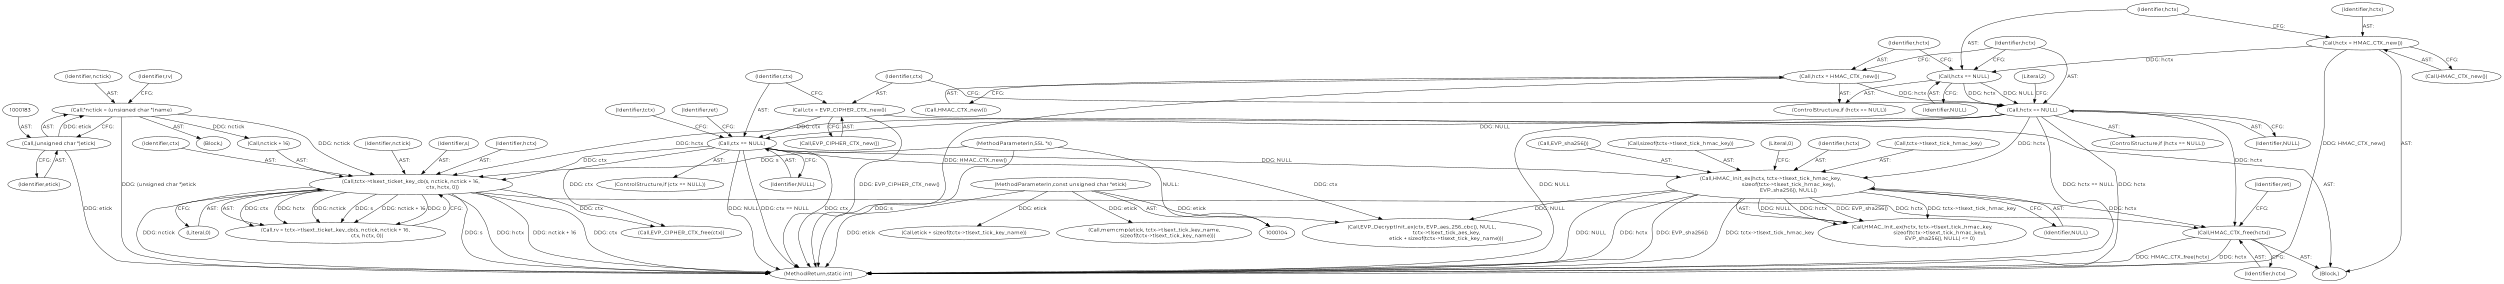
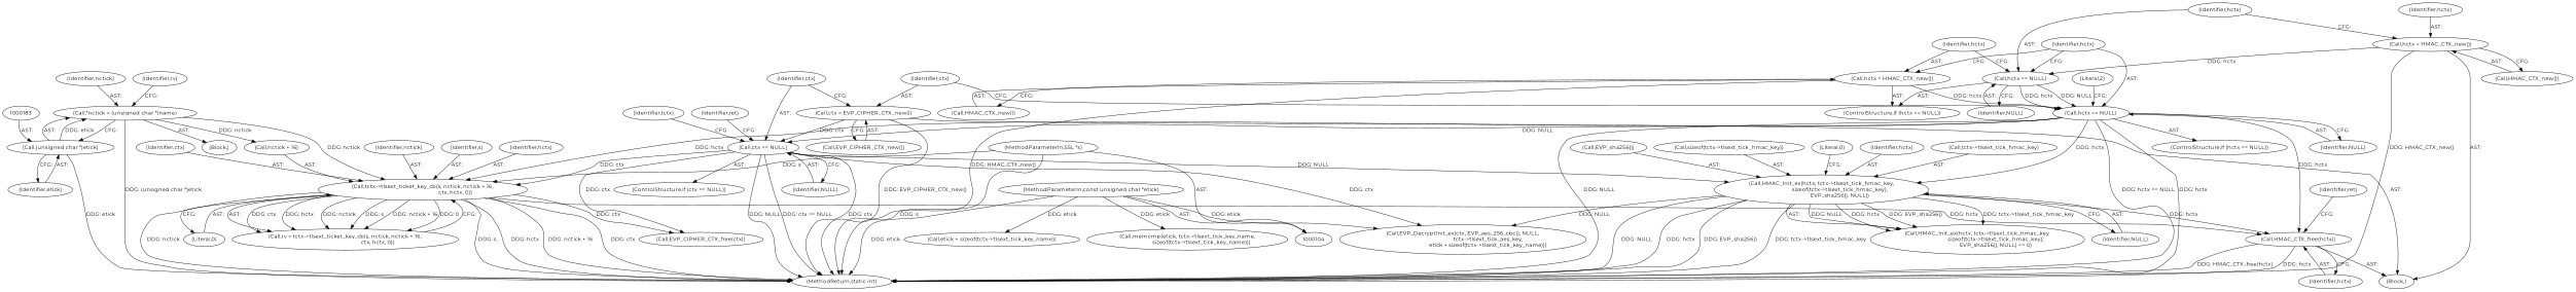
  digraph {
    fontname=Montserrat
    node [fontname=Montserrat]
    edge [fontname=Montserrat]
    n1 [label="(Call,HMAC_CTX_free(hctx))"]
    n2 [label="(MethodReturn,static int)"]
    n3 [label="(Block,)"]
    n4 [label="(Identifier,hctx)"]
    n5 [label="(Call,tctx->tlsext_ticket_key_cb(s, nctick, nctick + 16,\n                                            ctx, hctx, 0))"]
    n6 [label="(Call,EVP_CIPHER_CTX_free(ctx))"]
    n7 [label="(Call,rv = tctx->tlsext_ticket_key_cb(s, nctick, nctick + 16,\n                                            ctx, hctx, 0))"]
    n8 [label="(Literal,0)"]
    n9 [label="(MethodParameterIn,SSL *s)"]
    1000104
    n11 [label="(Call,*nctick = (unsigned char *)name)"]
    n12 [label="(Call,(unsigned char *)etick)"]
    n13 [label="(Block,)"]
    n14 [label="(Call,nctick + 16)"]
    n15 [label="(Identifier,etick)"]
    n16 [label="(MethodParameterIn,const unsigned char *etick)"]
    n17 [label="(Call,etick + sizeof(tctx->tlsext_tick_key_name))"]
    n18 [label="(Call,EVP_DecryptInit_ex(ctx, EVP_aes_256_cbc(), NULL,\n                                  tctx->tlsext_tick_aes_key,\n                                  etick + sizeof(tctx->tlsext_tick_key_name)))"]
    n19 [label="(Call,memcmp(etick, tctx->tlsext_tick_key_name,\n                   sizeof(tctx->tlsext_tick_key_name)))"]
    n20 [label="(Call,ctx == NULL)"]
    n21 [label="(Call,HMAC_Init_ex(hctx, tctx->tlsext_tick_hmac_key,\n                         sizeof(tctx->tlsext_tick_hmac_key),\n                         EVP_sha256(), NULL))"]
    n22 [label="(Identifier,NULL)"]
    n23 [label="(ControlStructure,if (ctx == NULL))"]
    n24 [label="(Identifier,NULL)"]
    n25 [label="(Call,HMAC_Init_ex(hctx, tctx->tlsext_tick_hmac_key,\n                         sizeof(tctx->tlsext_tick_hmac_key),\n                         EVP_sha256(), NULL) <= 0)"]
    n26 [label="(Call,ctx = EVP_CIPHER_CTX_new())"]
    n27 [label="(Call,EVP_CIPHER_CTX_new())"]
    n28 [label="(Call,hctx == NULL)"]
    n29 [label="(ControlStructure,if (hctx == NULL))"]
    n30 [label="(Identifier,NULL)"]
    n31 [label="(Call,hctx = HMAC_CTX_new())"]
    n32 [label="(Call,HMAC_CTX_new())"]
    n33 [label="(ControlStructure,if (hctx == NULL))"]
    n34 [label="(Call,hctx == NULL)"]
    n35 [label="(Identifier,NULL)"]
    n36 [label="(Call,hctx = HMAC_CTX_new())"]
    n37 [label="(Call,HMAC_CTX_new())"]
    n38 [label="(Identifier,nctick)"]
    n39 [label="(Call,sizeof(tctx->tlsext_tick_hmac_key))"]
    n40 [label="(Identifier,hctx)"]
    n41 [label="(Identifier,hctx)"]
    n42 [label="(Identifier,rv)"]
    n43 [label="(Identifier,hctx)"]
    n44 [label="(Identifier,ctx)"]
    n45 [label="(Identifier,nctick)"]
    n46 [label="(Literal,0)"]
    n47 [label="(Identifier,ctx)"]
    n48 [label="(Literal,2)"]
    n49 [label="(Identifier,tctx)"]
    n50 [label="(Identifier,hctx)"]
    n51 [label="(Identifier,hctx)"]
    n52 [label="(Identifier,ret)"]
    n53 [label="(Identifier,s)"]
    n54 [label="(Call,tctx->tlsext_tick_hmac_key)"]
    n55 [label="(Identifier,hctx)"]
    n56 [label="(Identifier,ret)"]
    n57 [label="(Call,EVP_sha256())"]
    n58 [label="(Identifier,ctx)"]
    1000183
    n1 -> n2 [label="DDG: hctx"]
    n1 -> n2 [label="DDG: HMAC_CTX_free(hctx)"]
    n1 -> n3 [label="AST: "]
    n1 -> n4 [label="CFG: "]
    n4 -> n1 [label="AST: "]
    n5 -> n1 [label="DDG: hctx"]
    n5 -> n2 [label="DDG: ctx"]
    n5 -> n2 [label="DDG: nctick"]
    n5 -> n2 [label="DDG: s"]
    n5 -> n2 [label="DDG: hctx"]
    n5 -> n2 [label="DDG: nctick + 16"]
    n5 -> n6 [label="DDG: ctx"]
    n5 -> n7 [label="AST: "]
    n5 -> n7 [label="DDG: ctx"]
    n5 -> n7 [label="DDG: hctx"]
    n5 -> n7 [label="DDG: nctick"]
    n5 -> n7 [label="DDG: s"]
    n5 -> n7 [label="DDG: nctick + 16"]
    n5 -> n7 [label="DDG: 0"]
    n5 -> n8 [label="CFG: "]
    n7 -> n5 [label="CFG: "]
    n8 -> n5 [label="AST: "]
    n9 -> n2 [label="DDG: s"]
    n9 -> n5 [label="DDG: s"]
-   n9 -> 1000104 [label="NULL: "]
+   n9 -> 1000104 [label="AST: "]
    n11 -> n2 [label="DDG: (unsigned char *)etick"]
    n11 -> n5 [label="DDG: nctick"]
    n11 -> n12 [label="CFG: "]
    n11 -> n13 [label="AST: "]
    n11 -> n14 [label="DDG: nctick"]
    n12 -> n2 [label="DDG: etick"]
    n12 -> n11 [label="AST: "]
    n12 -> n11 [label="DDG: etick"]
    n12 -> n15 [label="CFG: "]
    n14 -> n5 [label="AST: "]
    n15 -> n12 [label="AST: "]
    n16 -> n2 [label="DDG: etick"]
    n16 -> 1000104 [label="AST: "]
    n16 -> n17 [label="DDG: etick"]
    n16 -> n18 [label="DDG: etick"]
    n16 -> n19 [label="DDG: etick"]
    n20 -> n2 [label="DDG: ctx"]
    n20 -> n2 [label="DDG: NULL"]
    n20 -> n2 [label="DDG: ctx == NULL"]
    n20 -> n5 [label="DDG: ctx"]
    n20 -> n6 [label="DDG: ctx"]
    n20 -> n18 [label="DDG: ctx"]
    n20 -> n21 [label="DDG: NULL"]
    n20 -> n22 [label="CFG: "]
    n20 -> n23 [label="AST: "]
    n21 -> n1 [label="DDG: hctx"]
    n21 -> n2 [label="DDG: tctx->tlsext_tick_hmac_key"]
    n21 -> n2 [label="DDG: NULL"]
    n21 -> n2 [label="DDG: hctx"]
    n21 -> n2 [label="DDG: EVP_sha256()"]
    n21 -> n18 [label="DDG: NULL"]
    n21 -> n24 [label="CFG: "]
    n21 -> n25 [label="AST: "]
    n21 -> n25 [label="DDG: NULL"]
    n21 -> n25 [label="DDG: hctx"]
    n21 -> n25 [label="DDG: EVP_sha256()"]
    n21 -> n25 [label="DDG: tctx->tlsext_tick_hmac_key"]
    n22 -> n20 [label="AST: "]
    n24 -> n21 [label="AST: "]
    n26 -> n2 [label="DDG: EVP_CIPHER_CTX_new()"]
    n26 -> n3 [label="AST: "]
    n26 -> n20 [label="DDG: ctx"]
    n26 -> n27 [label="CFG: "]
    n27 -> n26 [label="AST: "]
    n28 -> n1 [label="DDG: hctx"]
    n28 -> n2 [label="DDG: NULL"]
    n28 -> n2 [label="DDG: hctx == NULL"]
    n28 -> n2 [label="DDG: hctx"]
    n28 -> n5 [label="DDG: hctx"]
    n28 -> n20 [label="DDG: NULL"]
    n28 -> n21 [label="DDG: hctx"]
    n28 -> n29 [label="AST: "]
    n28 -> n30 [label="CFG: "]
    n30 -> n28 [label="AST: "]
    n31 -> n2 [label="DDG: HMAC_CTX_new()"]
    n31 -> n28 [label="DDG: hctx"]
    n31 -> n32 [label="CFG: "]
    n31 -> n33 [label="AST: "]
    n32 -> n31 [label="AST: "]
    n34 -> n28 [label="DDG: hctx"]
    n34 -> n28 [label="DDG: NULL"]
    n34 -> n33 [label="AST: "]
    n34 -> n35 [label="CFG: "]
    n35 -> n34 [label="AST: "]
    n36 -> n2 [label="DDG: HMAC_CTX_new()"]
    n36 -> n3 [label="AST: "]
    n36 -> n34 [label="DDG: hctx"]
    n36 -> n37 [label="CFG: "]
    n37 -> n36 [label="AST: "]
    n38 -> n11 [label="AST: "]
    n39 -> n21 [label="AST: "]
    n40 -> n28 [label="AST: "]
    n40 -> n31 [label="CFG: "]
    n40 -> n34 [label="CFG: "]
    n41 -> n36 [label="AST: "]
    n42 -> n11 [label="CFG: "]
    n43 -> n34 [label="AST: "]
    n43 -> n36 [label="CFG: "]
    n44 -> n26 [label="AST: "]
    n44 -> n28 [label="CFG: "]
    n45 -> n5 [label="AST: "]
    n46 -> n21 [label="CFG: "]
    n47 -> n20 [label="AST: "]
    n47 -> n26 [label="CFG: "]
    n48 -> n28 [label="CFG: "]
    n49 -> n20 [label="CFG: "]
    n50 -> n31 [label="AST: "]
    n50 -> n34 [label="CFG: "]
    n51 -> n21 [label="AST: "]
    n52 -> n20 [label="CFG: "]
    n53 -> n5 [label="AST: "]
    n54 -> n21 [label="AST: "]
    n55 -> n5 [label="AST: "]
    n56 -> n1 [label="CFG: "]
    n57 -> n21 [label="AST: "]
    n58 -> n5 [label="AST: "]
    1000183 -> n12 [label="AST: "]
  }
